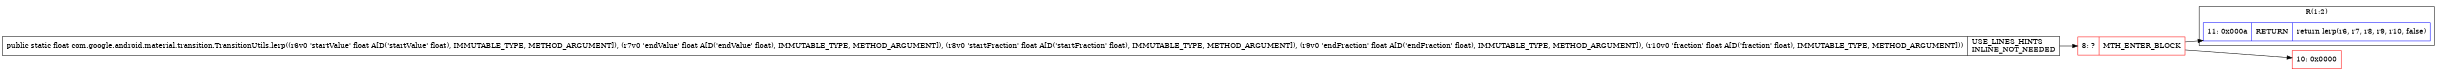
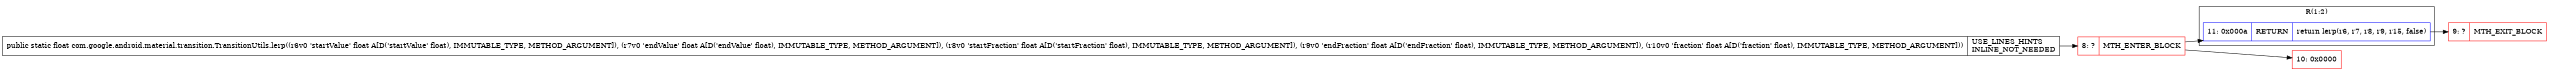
  digraph {
    rankdir=LR
    node [color=red shape=record]
-   n1 [color=blue label="{11\:\ 0x000a|RETURN\l|return lerp(r6, r7, r8, r9, r10, false)\l}"]
+   n1 [color=blue label="{11\:\ 0x000a|RETURN\l|return lerp(r6, r7, r8, r9, r15, false)\l}"]
+   n2 [label="{9\:\ ?|MTH_EXIT_BLOCK\l}"]
    n3 [label="{8\:\ ?|MTH_ENTER_BLOCK\l}"]
    n4 [label="{10\:\ 0x0000}"]
    n5 [label="{public static float com.google.android.material.transition.TransitionUtils.lerp((r6v0 'startValue' float A[D('startValue' float), IMMUTABLE_TYPE, METHOD_ARGUMENT]), (r7v0 'endValue' float A[D('endValue' float), IMMUTABLE_TYPE, METHOD_ARGUMENT]), (r8v0 'startFraction' float A[D('startFraction' float), IMMUTABLE_TYPE, METHOD_ARGUMENT]), (r9v0 'endFraction' float A[D('endFraction' float), IMMUTABLE_TYPE, METHOD_ARGUMENT]), (r10v0 'fraction' float A[D('fraction' float), IMMUTABLE_TYPE, METHOD_ARGUMENT]))  | USE_LINES_HINTS\lINLINE_NOT_NEEDED\l}" color=""]
    subgraph cluster_1 {
      label="R(1:2)"
      n1
    }
+   n1 -> n2
    n3 -> n1
    n3 -> n4
    n5 -> n3
  }
